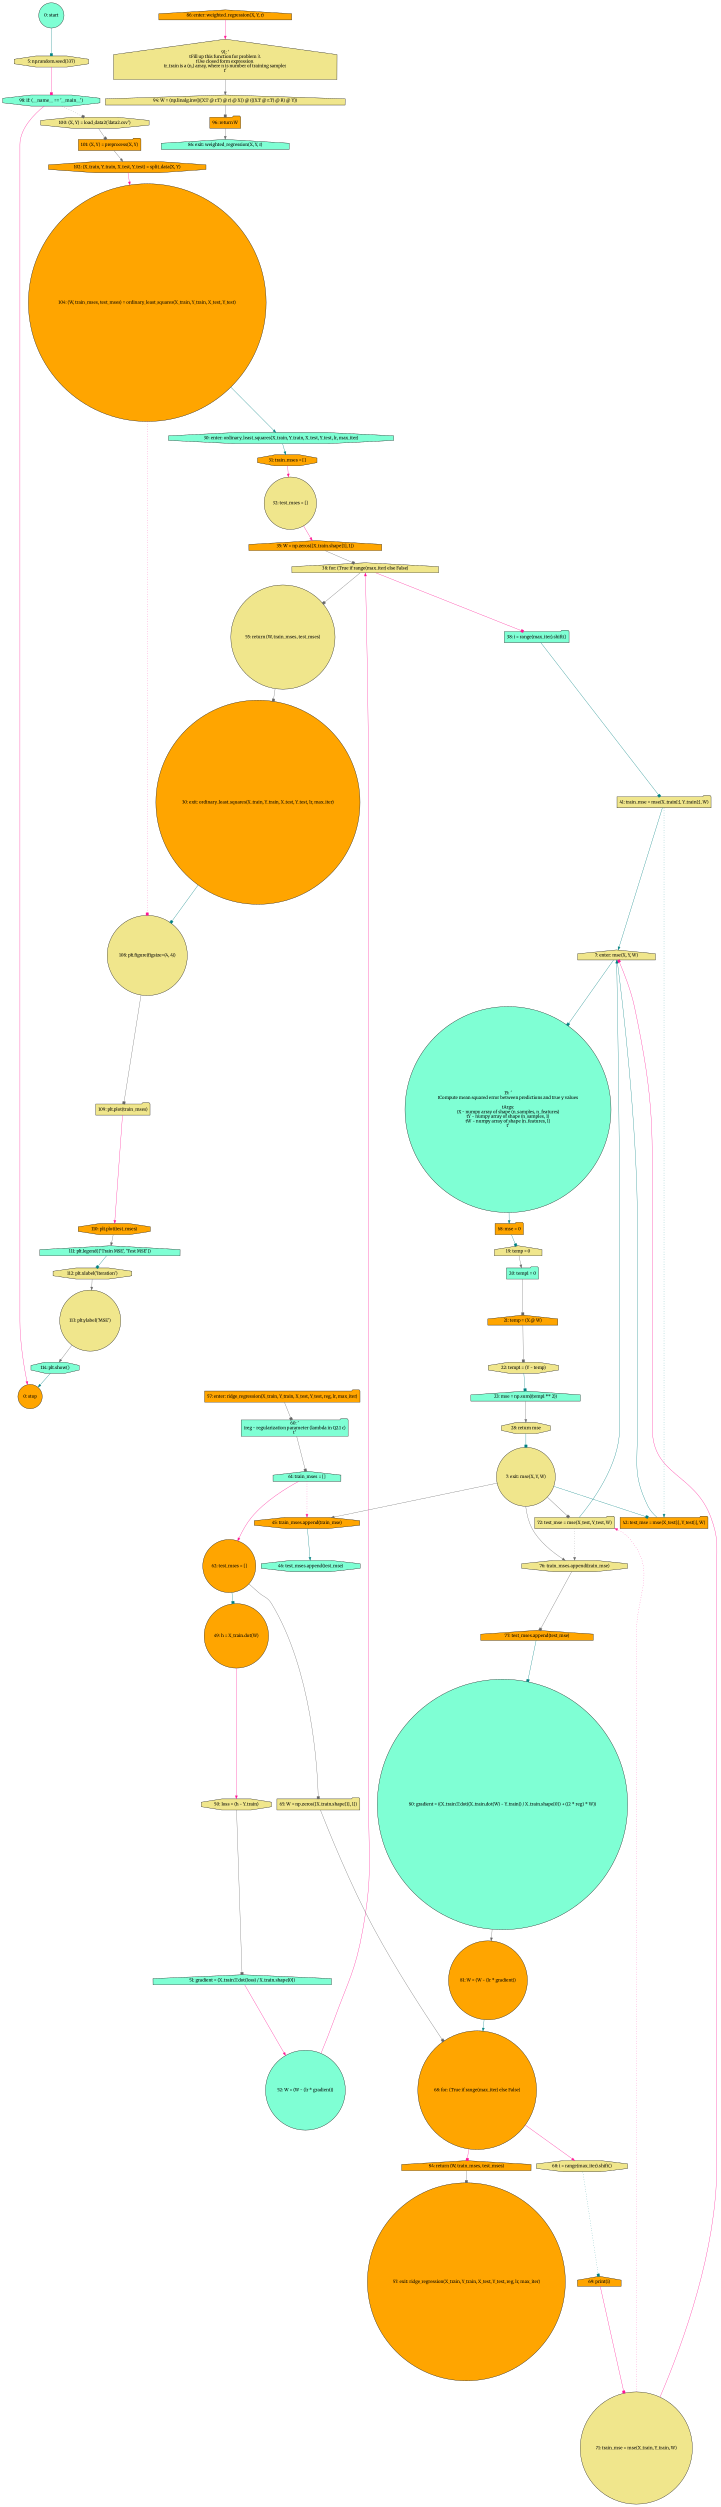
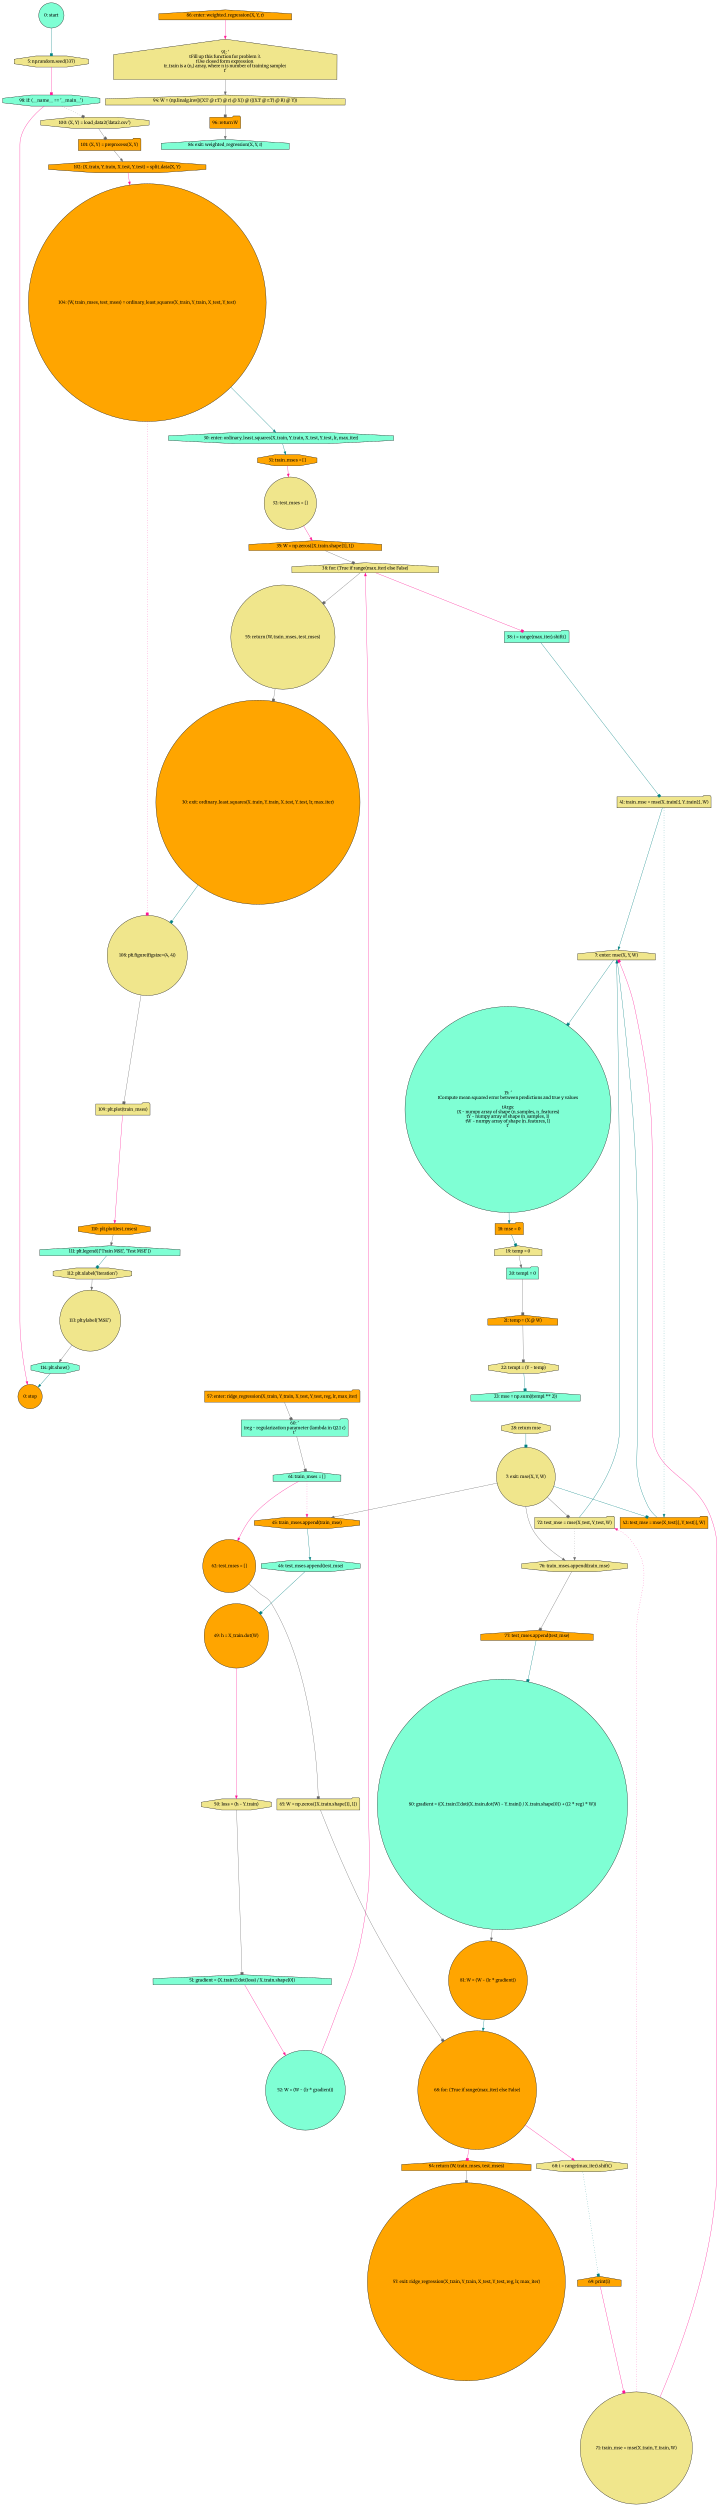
  strict digraph {
    fontname=Merriweather
    node [fillcolor=khaki fontname=Merriweather shape=circle style=filled]
    edge [arrowhead=box color=gray40 fontname=Merriweather]
    n1 [fillcolor=aquamarine label="0: start"]
    n2 [label="5: np.random.seed(337)" shape=octagon]
    n3 [fillcolor=aquamarine label="98: if: (__name__ == '__main__')" shape=octagon]
    n4 [label="100: (X, Y) = load_data2('data2.csv')" shape=octagon]
    n5 [fillcolor=orange label="0: stop"]
    n6 [fillcolor=orange label="101: (X, Y) = preprocess(X, Y)" shape=folder]
    n7 [fillcolor=orange label="102: (X_train, Y_train, X_test, Y_test) = split_data(X, Y)" shape=octagon]
    n8 [label="7: enter: mse(X, Y, W)" shape=house]
    n9 [fillcolor=aquamarine label="15: '\n\tCompute mean squared error between predictions and true y values\n\n\tArgs:\n\tX - numpy array of shape (n_samples, n_features)\n\tY - numpy array of shape (n_samples, 1)\n\tW - numpy array of shape (n_features, 1)\n\t'"]
-   n10 [fillcolor=orange label="68: mse = 0" shape=folder]
+   n10 [fillcolor=orange label="18: mse = 0" shape=folder]
    n11 [label="19: temp = 0" shape=house]
    n12 [fillcolor=aquamarine label="20: temp1 = 0" shape=folder]
    n13 [label="41: train_mse = mse(X_train[:], Y_train[:], W)" shape=folder]
    n14 [fillcolor=orange label="42: test_mse = mse(X_test[:], Y_test[:], W)" shape=folder]
    n15 [fillcolor=orange label="45: train_mses.append(train_mse)" shape=octagon]
    n16 [fillcolor=aquamarine label="46: test_mses.append(test_mse)" shape=octagon]
    n17 [fillcolor=orange label="49: h = X_train.dot(W)"]
    n18 [label="50: loss = (h - Y_train)" shape=octagon]
    n19 [label="71: train_mse = mse(X_train, Y_train, W)"]
    n20 [label="72: test_mse = mse(X_test, Y_test, W)" shape=folder]
    n21 [label="76: train_mses.append(train_mse)" shape=octagon]
    n22 [fillcolor=orange label="77: test_mses.append(test_mse)" shape=house]
    n23 [fillcolor=aquamarine label="80: gradient = ((X_train.T.dot((X_train.dot(W) - Y_train)) / X_train.shape[0]) + ((2 * reg) * W))"]
    n24 [fillcolor=orange label="81: W = (W - (lr * gradient))"]
    n25 [label="7: exit: mse(X, Y, W)"]
    n26 [label="28: return mse" shape=octagon]
    n27 [fillcolor=orange label="21: temp = (X @ W)" shape=house]
    n28 [label="22: temp1 = (Y - temp)" shape=octagon]
    n29 [fillcolor=aquamarine label="23: mse = np.sum((temp1 ** 2))" shape=house]
    n30 [fillcolor=aquamarine label="30: enter: ordinary_least_squares(X_train, Y_train, X_test, Y_test, lr, max_iter)" shape=octagon]
    n31 [fillcolor=orange label="31: train_mses = []" shape=octagon]
    n32 [label="32: test_mses = []"]
    n33 [fillcolor=orange label="35: W = np.zeros([X_train.shape[1], 1])" shape=house]
    n34 [label="38: for: (True if range(max_iter) else False)" shape=house]
    n35 [fillcolor=orange label="104: (W, train_mses, test_mses) = ordinary_least_squares(X_train, Y_train, X_test, Y_test)"]
    n36 [label="108: plt.figure(figsize=(4, 4))"]
    n37 [label="109: plt.plot(train_mses)" shape=folder]
    n38 [fillcolor=orange label="110: plt.plot(test_mses)" shape=octagon]
    n39 [fillcolor=aquamarine label="111: plt.legend(['Train MSE', 'Test MSE'])" shape=house]
    n40 [fillcolor=orange label="30: exit: ordinary_least_squares(X_train, Y_train, X_test, Y_test, lr, max_iter)"]
    n41 [label="55: return (W, train_mses, test_mses)"]
    n42 [fillcolor=aquamarine label="38: i = range(max_iter).shift()" shape=folder]
    n43 [fillcolor=aquamarine label="52: W = (W - (lr * gradient))"]
    n44 [fillcolor=aquamarine label="51: gradient = (X_train.T.dot(loss) / X_train.shape[0])" shape=house]
    n45 [fillcolor=orange label="57: enter: ridge_regression(X_train, Y_train, X_test, Y_test, reg, lr, max_iter)" shape=folder]
    n46 [fillcolor=aquamarine label="60: '\n\treg - regularization parameter (lambda in Q2.1 c)\n\t'" shape=folder]
    n47 [fillcolor=aquamarine label="61: train_mses = []" shape=house]
    n48 [fillcolor=orange label="62: test_mses = []"]
    n49 [label="65: W = np.zeros([X_train.shape[1], 1])" shape=folder]
    n50 [fillcolor=orange label="57: exit: ridge_regression(X_train, Y_train, X_test, Y_test, reg, lr, max_iter)"]
    n51 [fillcolor=orange label="84: return (W, train_mses, test_mses)" shape=house]
    n52 [fillcolor=orange label="68: for: (True if range(max_iter) else False)"]
    n53 [label="68: i = range(max_iter).shift()" shape=octagon]
    n54 [fillcolor=orange label="69: print(i)" shape=house]
    n55 [fillcolor=orange label="86: enter: weighted_regression(X, Y, r)" shape=house]
    n56 [label="91: '\n\tFill up this function for problem 3.\n\tUse closed form expression.\n\tr_train is a (n,) array, where n is number of training samples\n\t'" shape=house]
    n57 [label="94: W = (np.linalg.inv((((X.T @ r.T) @ r) @ X)) @ (((X.T @ r.T) @ R) @ Y))" shape=house]
    n58 [fillcolor=orange label="96: return W" shape=folder]
    n59 [fillcolor=aquamarine label="86: exit: weighted_regression(X, Y, r)" shape=house]
    n60 [label="112: plt.xlabel('Iteration')" shape=octagon]
    n61 [label="113: plt.ylabel('MSE')"]
    n62 [fillcolor=aquamarine label="114: plt.show()" shape=octagon]
    n1 -> n2 [color=teal]
    n2 -> n3 [color=deeppink]
    n3 -> n4 [style=dotted]
    n3 -> n5 [arrowhead=normal color=deeppink]
    n4 -> n6
    n6 -> n7 [arrowhead=normal]
    n7 -> n35 [arrowhead=normal color=deeppink]
    n8 -> n9 [color=teal]
    n9 -> n10 [arrowhead=normal color=teal]
    n10 -> n11 [color=teal]
    n11 -> n12 [arrowhead=normal]
    n12 -> n27
    n13 -> n8 [arrowhead=normal color=teal]
    n13 -> n14 [arrowhead=normal color=teal style=dotted weight=100]
    n14 -> n8 [arrowhead=normal color=teal]
    n15 -> n16 [arrowhead=normal color=teal]
-   n48 -> n17 [color=teal]
+   n16 -> n17 [color=teal]
    n17 -> n18 [arrowhead=normal color=deeppink]
    n18 -> n44
    n19 -> n8 [color=deeppink]
    n19 -> n20 [arrowhead=normal color=deeppink style=dotted weight=100]
    n20 -> n8 [arrowhead=normal color=teal]
    n20 -> n21 [arrowhead=normal style=dotted weight=100]
    n21 -> n22
    n22 -> n23 [color=teal]
    n23 -> n24 [arrowhead=normal]
    n24 -> n52 [arrowhead=normal color=teal]
    n25 -> n14 [color=teal]
    n25 -> n15 [arrowhead=normal]
    n25 -> n20
    n25 -> n21 [arrowhead=normal]
    n26 -> n25 [color=teal]
    n27 -> n28
    n28 -> n29 [color=teal]
-   n29 -> n26 [arrowhead=normal]
    n30 -> n31 [arrowhead=normal color=teal]
    n31 -> n32 [arrowhead=normal color=deeppink]
    n32 -> n33 [arrowhead=normal color=deeppink]
    n33 -> n34
    n34 -> n41
    n34 -> n42 [color=deeppink]
    n35 -> n30 [arrowhead=normal color=teal]
    n35 -> n36 [color=deeppink style=dotted weight=100]
    n36 -> n37
    n37 -> n38 [arrowhead=normal color=deeppink]
    n38 -> n39 [arrowhead=normal]
    n39 -> n60 [color=teal]
    n40 -> n36 [color=teal]
    n41 -> n40
    n42 -> n13 [color=teal]
    n43 -> n34 [arrowhead=normal color=deeppink]
    n44 -> n43 [arrowhead=normal color=deeppink]
    n45 -> n46
    n46 -> n47
    n47 -> n15 [arrowhead=normal color=deeppink style=dotted weight=100]
    n47 -> n48 [arrowhead=normal color=deeppink]
    n48 -> n49
    n49 -> n52
    n51 -> n50
    n52 -> n51 [color=deeppink]
    n52 -> n53 [arrowhead=normal color=deeppink]
    n53 -> n54 [color=teal style=dotted]
    n54 -> n19 [color=deeppink]
    n55 -> n56 [arrowhead=normal color=deeppink]
    n56 -> n57 [arrowhead=normal]
    n57 -> n58
    n58 -> n59 [arrowhead=normal]
    n60 -> n61 [arrowhead=normal]
    n61 -> n62 [arrowhead=normal]
    n62 -> n5 [arrowhead=normal color=teal]
  }
